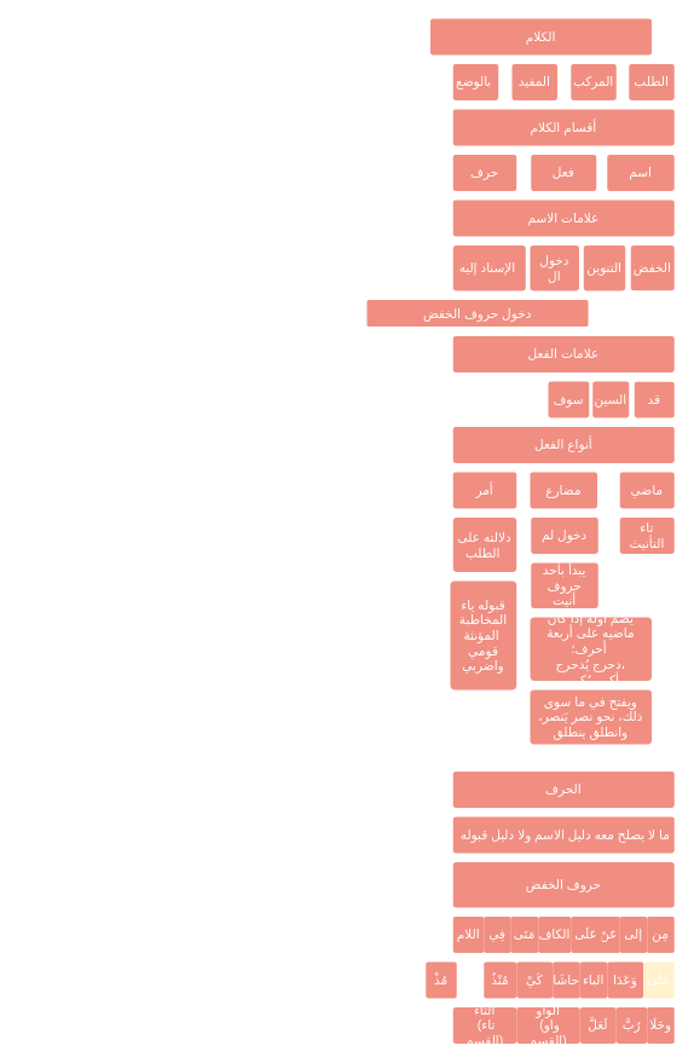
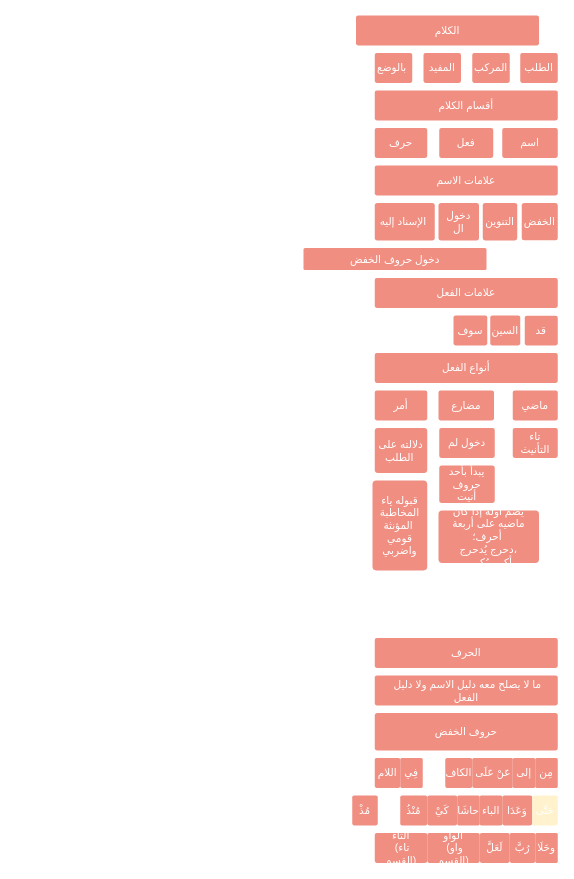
  <mxCell id="0" />
  <mxCell id="1" parent="0" />
  <mxCell id="2" value="الكلام" style="rounded=1;whiteSpace=wrap;html=1;shadow=0;labelBackgroundColor=none;strokeColor=none;strokeWidth=3;fillColor=#f08e81;fontFamily=Helvetica;fontSize=14;fontColor=#FFFFFF;align=center;spacing=5;fontStyle=0;arcSize=7;perimeterSpacing=2;" parent="1" vertex="1"><mxGeometry x="474" y="20" width="244" height="40" as="geometry" /></mxCell>
  <mxCell id="3" value="" style="edgeStyle=none;rounded=1;jumpStyle=none;html=1;shadow=0;labelBackgroundColor=none;startArrow=none;startFill=0;jettySize=auto;orthogonalLoop=1;strokeColor=#12AAB5;strokeWidth=3;fontFamily=Helvetica;fontSize=14;fontColor=#FFFFFF;spacing=5;fontStyle=1;fillColor=#b0e3e6;" parent="1" edge="1"><mxGeometry relative="1" as="geometry"><mxPoint x="20.583" y="542.5" as="targetPoint" /></mxGeometry></mxCell>
  <mxCell id="4" value="" style="edgeStyle=none;rounded=1;jumpStyle=none;html=1;shadow=0;labelBackgroundColor=none;startArrow=none;startFill=0;jettySize=auto;orthogonalLoop=1;strokeColor=#12AAB5;strokeWidth=3;fontFamily=Helvetica;fontSize=14;fontColor=#FFFFFF;spacing=5;fontStyle=1;fillColor=#b0e3e6;" parent="1" edge="1"><mxGeometry relative="1" as="geometry"><mxPoint x="92" y="466.533" as="targetPoint" /></mxGeometry></mxCell>
  <mxCell id="5" value="" style="edgeStyle=none;rounded=1;jumpStyle=none;html=1;shadow=0;labelBackgroundColor=none;startArrow=none;startFill=0;jettySize=auto;orthogonalLoop=1;strokeColor=#12AAB5;strokeWidth=3;fontFamily=Helvetica;fontSize=14;fontColor=#FFFFFF;spacing=5;fontStyle=1;fillColor=#b0e3e6;" parent="1" edge="1"><mxGeometry relative="1" as="geometry"><mxPoint x="92" y="396.867" as="targetPoint" /></mxGeometry></mxCell>
  <mxCell id="6" value="" style="edgeStyle=none;rounded=1;jumpStyle=none;html=1;shadow=0;labelBackgroundColor=none;startArrow=none;startFill=0;jettySize=auto;orthogonalLoop=1;strokeColor=#12AAB5;strokeWidth=3;fontFamily=Helvetica;fontSize=14;fontColor=#FFFFFF;spacing=5;fontStyle=1;fillColor=#b0e3e6;" parent="1" edge="1"><mxGeometry relative="1" as="geometry"><mxPoint x="20.844" y="326.5" as="targetPoint" /></mxGeometry></mxCell>
  <mxCell id="7" value="المركب" style="rounded=1;whiteSpace=wrap;html=1;shadow=0;labelBackgroundColor=none;strokeColor=none;strokeWidth=3;fillColor=#f08e81;fontFamily=Helvetica;fontSize=14;fontColor=#FFFFFF;align=center;spacing=5;fontStyle=0;arcSize=7;perimeterSpacing=2;" parent="1" vertex="1"><mxGeometry x="629" y="70" width="50" height="40" as="geometry" /></mxCell>
  <mxCell id="8" value="المفيد" style="whiteSpace=wrap;html=1;fontSize=14;fillColor=#f08e81;strokeColor=none;fontColor=#FFFFFF;rounded=1;shadow=0;labelBackgroundColor=none;strokeWidth=3;spacing=5;fontStyle=0;arcSize=7;" parent="1" vertex="1"><mxGeometry x="564" y="70" width="50" height="40" as="geometry" /></mxCell>
  <mxCell id="9" value="بالوضع&amp;nbsp;" style="whiteSpace=wrap;html=1;fontSize=14;fillColor=#f08e81;strokeColor=none;fontColor=#FFFFFF;rounded=1;shadow=0;labelBackgroundColor=none;strokeWidth=3;spacing=5;fontStyle=0;arcSize=7;" parent="1" vertex="1"><mxGeometry x="499" y="70" width="50" height="40" as="geometry" /></mxCell>
  <mxCell id="10" value="أقسام الكلام" style="rounded=1;whiteSpace=wrap;html=1;shadow=0;labelBackgroundColor=none;strokeColor=none;strokeWidth=3;fillColor=#f08e81;fontFamily=Helvetica;fontSize=14;fontColor=#FFFFFF;align=center;spacing=5;fontStyle=0;arcSize=7;perimeterSpacing=2;" parent="1" vertex="1"><mxGeometry x="499" y="120" width="244" height="40" as="geometry" /></mxCell>
  <mxCell id="11" value="حرف" style="rounded=1;whiteSpace=wrap;html=1;shadow=0;labelBackgroundColor=none;strokeColor=none;strokeWidth=3;fillColor=#f08e81;fontFamily=Helvetica;fontSize=14;fontColor=#FFFFFF;align=center;spacing=5;fontStyle=0;arcSize=7;perimeterSpacing=2;" parent="1" vertex="1"><mxGeometry x="499" y="170" width="70" height="40" as="geometry" /></mxCell>
  <mxCell id="12" value="فعل" style="rounded=1;whiteSpace=wrap;html=1;shadow=0;labelBackgroundColor=none;strokeColor=none;strokeWidth=3;fillColor=#f08e81;fontFamily=Helvetica;fontSize=14;fontColor=#FFFFFF;align=center;spacing=5;fontStyle=0;arcSize=7;perimeterSpacing=2;" parent="1" vertex="1"><mxGeometry x="585" y="170" width="72" height="40" as="geometry" /></mxCell>
  <mxCell id="13" value="اسم" style="rounded=1;whiteSpace=wrap;html=1;shadow=0;labelBackgroundColor=none;strokeColor=none;strokeWidth=3;fillColor=#f08e81;fontFamily=Helvetica;fontSize=14;fontColor=#FFFFFF;align=center;spacing=5;fontStyle=0;arcSize=7;perimeterSpacing=2;" parent="1" vertex="1"><mxGeometry x="669" y="170" width="74" height="40" as="geometry" /></mxCell>
  <mxCell id="14" value="علامات الاسم" style="rounded=1;whiteSpace=wrap;html=1;shadow=0;labelBackgroundColor=none;strokeColor=none;strokeWidth=3;fillColor=#f08e81;fontFamily=Helvetica;fontSize=14;fontColor=#FFFFFF;align=center;spacing=5;fontStyle=0;arcSize=7;perimeterSpacing=2;" parent="1" vertex="1"><mxGeometry x="499" y="220" width="244" height="40" as="geometry" /></mxCell>
  <mxCell id="15" value="دخول حروف الخفض" style="whiteSpace=wrap;html=1;fontSize=14;fillColor=#f08e81;strokeColor=none;fontColor=#FFFFFF;rounded=1;shadow=0;labelBackgroundColor=none;strokeWidth=3;spacing=5;fontStyle=0;arcSize=7;" parent="1" vertex="1"><mxGeometry x="404" y="330" width="244" height="29.5" as="geometry" /></mxCell>
  <mxCell id="16" value="دخول ال" style="whiteSpace=wrap;html=1;fontSize=14;fillColor=#f08e81;strokeColor=none;fontColor=#FFFFFF;rounded=1;shadow=0;labelBackgroundColor=none;strokeWidth=3;spacing=5;fontStyle=0;arcSize=7;" parent="1" vertex="1"><mxGeometry x="584" y="270" width="54" height="50" as="geometry" /></mxCell>
  <mxCell id="17" value="التنوين" style="rounded=1;whiteSpace=wrap;html=1;shadow=0;labelBackgroundColor=none;strokeColor=none;strokeWidth=3;fillColor=#f08e81;fontFamily=Helvetica;fontSize=14;fontColor=#FFFFFF;align=center;spacing=5;fontStyle=0;arcSize=7;perimeterSpacing=2;" parent="1" vertex="1"><mxGeometry x="643" y="270" width="46" height="50" as="geometry" /></mxCell>
  <mxCell id="18" value="الخفض" style="whiteSpace=wrap;html=1;fontSize=14;fillColor=#f08e81;strokeColor=none;fontColor=#FFFFFF;rounded=1;shadow=0;labelBackgroundColor=none;strokeWidth=3;spacing=5;fontStyle=0;arcSize=7;" parent="1" vertex="1"><mxGeometry x="695" y="270.25" width="48" height="49.5" as="geometry" /></mxCell>
  <mxCell id="19" value="الإسناد إليه&amp;nbsp;" style="rounded=1;whiteSpace=wrap;html=1;shadow=0;labelBackgroundColor=none;strokeColor=none;strokeWidth=3;fillColor=#f08e81;fontFamily=Helvetica;fontSize=14;fontColor=#FFFFFF;align=center;spacing=5;fontStyle=0;arcSize=7;perimeterSpacing=2;" parent="1" vertex="1"><mxGeometry x="499" y="270" width="80" height="50" as="geometry" /></mxCell>
  <mxCell id="20" value="علامات الفعل" style="rounded=1;whiteSpace=wrap;html=1;shadow=0;labelBackgroundColor=none;strokeColor=none;strokeWidth=3;fillColor=#f08e81;fontFamily=Helvetica;fontSize=14;fontColor=#FFFFFF;align=center;spacing=5;fontStyle=0;arcSize=7;perimeterSpacing=2;" parent="1" vertex="1"><mxGeometry x="499" y="370" width="244" height="40" as="geometry" /></mxCell>
  <mxCell id="21" value="سوف" style="rounded=1;whiteSpace=wrap;html=1;shadow=0;labelBackgroundColor=none;strokeColor=none;strokeWidth=3;fillColor=#f08e81;fontFamily=Helvetica;fontSize=14;fontColor=#FFFFFF;align=center;spacing=5;fontStyle=0;arcSize=7;perimeterSpacing=2;" parent="1" vertex="1"><mxGeometry x="604" y="420" width="45" height="40" as="geometry" /></mxCell>
  <mxCell id="22" value="قد" style="whiteSpace=wrap;html=1;fontSize=14;fillColor=#f08e81;strokeColor=none;fontColor=#FFFFFF;rounded=1;shadow=0;labelBackgroundColor=none;strokeWidth=3;spacing=5;fontStyle=0;arcSize=7;" parent="1" vertex="1"><mxGeometry x="699" y="420.5" width="44" height="39.5" as="geometry" /></mxCell>
  <mxCell id="23" value="السين" style="whiteSpace=wrap;html=1;fontSize=14;fillColor=#f08e81;strokeColor=none;fontColor=#FFFFFF;rounded=1;shadow=0;labelBackgroundColor=none;strokeWidth=3;spacing=5;fontStyle=0;arcSize=7;" parent="1" vertex="1"><mxGeometry x="653" y="420" width="40" height="40" as="geometry" /></mxCell>
  <mxCell id="24" value="أنواع الفعل" style="rounded=1;whiteSpace=wrap;html=1;shadow=0;labelBackgroundColor=none;strokeColor=none;strokeWidth=3;fillColor=#f08e81;fontFamily=Helvetica;fontSize=14;fontColor=#FFFFFF;align=center;spacing=5;fontStyle=0;arcSize=7;perimeterSpacing=2;" parent="1" vertex="1"><mxGeometry x="499" y="470" width="244" height="40" as="geometry" /></mxCell>
  <mxCell id="25" value="أمر" style="rounded=1;whiteSpace=wrap;html=1;shadow=0;labelBackgroundColor=none;strokeColor=none;strokeWidth=3;fillColor=#f08e81;fontFamily=Helvetica;fontSize=14;fontColor=#FFFFFF;align=center;spacing=5;fontStyle=0;arcSize=7;perimeterSpacing=2;" parent="1" vertex="1"><mxGeometry x="499" y="520" width="70" height="40" as="geometry" /></mxCell>
  <mxCell id="26" value="مضارع" style="rounded=1;whiteSpace=wrap;html=1;shadow=0;labelBackgroundColor=none;strokeColor=none;strokeWidth=3;fillColor=#f08e81;fontFamily=Helvetica;fontSize=14;fontColor=#FFFFFF;align=center;spacing=5;fontStyle=0;arcSize=7;perimeterSpacing=2;" parent="1" vertex="1"><mxGeometry x="584" y="520" width="74" height="40" as="geometry" /></mxCell>
  <mxCell id="27" value="ماضي" style="rounded=1;whiteSpace=wrap;html=1;shadow=0;labelBackgroundColor=none;strokeColor=none;strokeWidth=3;fillColor=#f08e81;fontFamily=Helvetica;fontSize=14;fontColor=#FFFFFF;align=center;spacing=5;fontStyle=0;arcSize=7;perimeterSpacing=2;" parent="1" vertex="1"><mxGeometry x="683" y="520" width="60" height="40" as="geometry" /></mxCell>
  <mxCell id="28" value="الطلب" style="rounded=1;whiteSpace=wrap;html=1;shadow=0;labelBackgroundColor=none;strokeColor=none;strokeWidth=3;fillColor=#f08e81;fontFamily=Helvetica;fontSize=14;fontColor=#FFFFFF;align=center;spacing=5;fontStyle=0;arcSize=7;perimeterSpacing=2;" parent="1" vertex="1"><mxGeometry x="693" y="70" width="50" height="40" as="geometry" /></mxCell>
  <mxCell id="29" value="تاء التأنيث" style="rounded=1;whiteSpace=wrap;html=1;shadow=0;labelBackgroundColor=none;strokeColor=none;strokeWidth=3;fillColor=#f08e81;fontFamily=Helvetica;fontSize=14;fontColor=#FFFFFF;align=center;spacing=5;fontStyle=0;arcSize=7;perimeterSpacing=2;" parent="1" vertex="1"><mxGeometry x="683" y="570" width="60" height="40" as="geometry" /></mxCell>
  <mxCell id="30" value="دخول لم" style="rounded=1;whiteSpace=wrap;html=1;shadow=0;labelBackgroundColor=none;strokeColor=none;strokeWidth=3;fillColor=#f08e81;fontFamily=Helvetica;fontSize=14;fontColor=#FFFFFF;align=center;spacing=5;fontStyle=0;arcSize=7;perimeterSpacing=2;" parent="1" vertex="1"><mxGeometry x="585" y="570" width="74" height="40" as="geometry" /></mxCell>
  <mxCell id="31" value="يبدأ بأحد حروف أنيت" style="rounded=1;whiteSpace=wrap;html=1;shadow=0;labelBackgroundColor=none;strokeColor=none;strokeWidth=3;fillColor=#f08e81;fontFamily=Helvetica;fontSize=14;fontColor=#FFFFFF;align=center;spacing=5;fontStyle=0;arcSize=7;perimeterSpacing=2;" parent="1" vertex="1"><mxGeometry x="585" y="620" width="74" height="50" as="geometry" /></mxCell>
  <mxCell id="32" value="يضم أوله إذا كان ماضيه على أربعة أحرف؛&amp;nbsp;&lt;div&gt;دحرج يُدحرج،&lt;/div&gt;&lt;div&gt;&amp;nbsp;أكرم يُكرم&lt;/div&gt;" style="rounded=1;whiteSpace=wrap;html=1;shadow=0;labelBackgroundColor=none;strokeColor=none;strokeWidth=3;fillColor=#f08e81;fontFamily=Helvetica;fontSize=14;fontColor=#FFFFFF;align=center;spacing=5;fontStyle=0;arcSize=7;perimeterSpacing=2;" parent="1" vertex="1"><mxGeometry x="584" y="680" width="134" height="70" as="geometry" /></mxCell>
- <mxCell id="33" value="ويفتح في ما سوى ذلك، نحو نصر يَنصر، وانطلق ينطلق" style="rounded=1;whiteSpace=wrap;html=1;shadow=0;labelBackgroundColor=none;strokeColor=none;strokeWidth=3;fillColor=#f08e81;fontFamily=Helvetica;fontSize=14;fontColor=#FFFFFF;align=center;spacing=5;fontStyle=0;arcSize=7;perimeterSpacing=2;" parent="1" vertex="1"><mxGeometry x="584" y="760" width="134" height="60" as="geometry" /></mxCell>
  <mxCell id="34" value="دلالته على الطلب&amp;nbsp;" style="rounded=1;whiteSpace=wrap;html=1;shadow=0;labelBackgroundColor=none;strokeColor=none;strokeWidth=3;fillColor=#f08e81;fontFamily=Helvetica;fontSize=14;fontColor=#FFFFFF;align=center;spacing=5;fontStyle=0;arcSize=7;perimeterSpacing=2;" parent="1" vertex="1"><mxGeometry x="499" y="570" width="70" height="60" as="geometry" /></mxCell>
  <mxCell id="35" value="الحرف" style="rounded=1;whiteSpace=wrap;html=1;shadow=0;labelBackgroundColor=none;strokeColor=none;strokeWidth=3;fillColor=#f08e81;fontFamily=Helvetica;fontSize=14;fontColor=#FFFFFF;align=center;spacing=5;fontStyle=0;arcSize=7;perimeterSpacing=2;" parent="1" vertex="1"><mxGeometry x="499" y="850" width="244" height="40" as="geometry" /></mxCell>
- <mxCell id="36" value="&amp;nbsp;ما لا يصلح معه دليل الاسم ولا دليل قبوله" style="rounded=1;whiteSpace=wrap;html=1;shadow=0;labelBackgroundColor=none;strokeColor=none;strokeWidth=3;fillColor=#f08e81;fontFamily=Helvetica;fontSize=14;fontColor=#FFFFFF;align=center;spacing=5;fontStyle=0;arcSize=7;perimeterSpacing=2;" parent="1" vertex="1"><mxGeometry x="499" y="900" width="244" height="40" as="geometry" /></mxCell>
+ <mxCell id="36" value="&amp;nbsp;ما لا يصلح معه دليل الاسم ولا دليل الفعل" style="rounded=1;whiteSpace=wrap;html=1;shadow=0;labelBackgroundColor=none;strokeColor=none;strokeWidth=3;fillColor=#f08e81;fontFamily=Helvetica;fontSize=14;fontColor=#FFFFFF;align=center;spacing=5;fontStyle=0;arcSize=7;perimeterSpacing=2;" parent="1" vertex="1"><mxGeometry x="499" y="900" width="244" height="40" as="geometry" /></mxCell>
  <mxCell id="37" value="حروف الخفض" style="whiteSpace=wrap;html=1;fontSize=14;fillColor=#f08e81;strokeColor=none;fontColor=#FFFFFF;rounded=1;shadow=0;labelBackgroundColor=none;strokeWidth=3;spacing=5;fontStyle=0;arcSize=7;" parent="1" vertex="1"><mxGeometry x="499" y="950" width="244" height="50" as="geometry" /></mxCell>
  <mxCell id="38" value="مِن" style="rounded=1;whiteSpace=wrap;html=1;shadow=0;labelBackgroundColor=none;strokeColor=none;strokeWidth=3;fillColor=#f08e81;fontFamily=Helvetica;fontSize=14;fontColor=#FFFFFF;align=center;spacing=5;fontStyle=0;arcSize=7;perimeterSpacing=2;" parent="1" vertex="1"><mxGeometry x="713" y="1010" width="30" height="40" as="geometry" /></mxCell>
  <mxCell id="39" value="إلى" style="rounded=1;whiteSpace=wrap;html=1;shadow=0;labelBackgroundColor=none;strokeColor=none;strokeWidth=3;fillColor=#f08e81;fontFamily=Helvetica;fontSize=14;fontColor=#FFFFFF;align=center;spacing=5;fontStyle=0;arcSize=7;perimeterSpacing=2;" parent="1" vertex="1"><mxGeometry x="683" y="1010" width="30" height="40" as="geometry" /></mxCell>
  <mxCell id="40" value="عَنْ" style="rounded=1;whiteSpace=wrap;html=1;shadow=0;labelBackgroundColor=none;strokeColor=none;strokeWidth=3;fillColor=#f08e81;fontFamily=Helvetica;fontSize=14;fontColor=#FFFFFF;align=center;spacing=5;fontStyle=0;arcSize=7;perimeterSpacing=2;" parent="1" vertex="1"><mxGeometry x="659" y="1010" width="24" height="40" as="geometry" /></mxCell>
  <mxCell id="41" value="فِي" style="rounded=1;whiteSpace=wrap;html=1;shadow=0;labelBackgroundColor=none;strokeColor=none;strokeWidth=3;fillColor=#f08e81;fontFamily=Helvetica;fontSize=14;fontColor=#FFFFFF;align=center;spacing=5;fontStyle=0;arcSize=7;perimeterSpacing=2;" parent="1" vertex="1"><mxGeometry x="533" y="1010" width="30" height="40" as="geometry" /></mxCell>
  <mxCell id="42" value="عَلَى" style="rounded=1;whiteSpace=wrap;html=1;shadow=0;labelBackgroundColor=none;strokeColor=none;strokeWidth=3;fillColor=#f08e81;fontFamily=Helvetica;fontSize=14;fontColor=#FFFFFF;align=center;spacing=5;fontStyle=0;arcSize=7;perimeterSpacing=2;" parent="1" vertex="1"><mxGeometry x="629" y="1010" width="34" height="40" as="geometry" /></mxCell>
  <mxCell id="43" value="الباء" style="rounded=1;whiteSpace=wrap;html=1;shadow=0;labelBackgroundColor=none;strokeColor=none;strokeWidth=3;fillColor=#f08e81;fontFamily=Helvetica;fontSize=14;fontColor=#FFFFFF;align=center;spacing=5;fontStyle=0;arcSize=7;perimeterSpacing=2;" parent="1" vertex="1"><mxGeometry x="639" y="1060" width="30" height="40" as="geometry" /></mxCell>
  <mxCell id="44" value="اللام" style="rounded=1;whiteSpace=wrap;html=1;shadow=0;labelBackgroundColor=none;strokeColor=none;strokeWidth=3;fillColor=#f08e81;fontFamily=Helvetica;fontSize=14;fontColor=#FFFFFF;align=center;spacing=5;fontStyle=0;arcSize=7;perimeterSpacing=2;" parent="1" vertex="1"><mxGeometry x="499" y="1010" width="34" height="40" as="geometry" /></mxCell>
  <mxCell id="45" value="مُنْذُ" style="rounded=1;whiteSpace=wrap;html=1;shadow=0;labelBackgroundColor=none;strokeColor=none;strokeWidth=3;fillColor=#f08e81;fontFamily=Helvetica;fontSize=14;fontColor=#FFFFFF;align=center;spacing=5;fontStyle=0;arcSize=7;perimeterSpacing=2;" parent="1" vertex="1"><mxGeometry x="533" y="1060" width="36" height="40" as="geometry" /></mxCell>
  <mxCell id="46" value="الواو&lt;div&gt;&amp;nbsp;(واو القسم)&lt;/div&gt;" style="rounded=1;whiteSpace=wrap;html=1;shadow=0;labelBackgroundColor=none;strokeColor=none;strokeWidth=3;fillColor=#f08e81;fontFamily=Helvetica;fontSize=14;fontColor=#FFFFFF;align=center;spacing=5;fontStyle=0;arcSize=7;perimeterSpacing=2;" parent="1" vertex="1"><mxGeometry x="569" y="1110" width="70" height="40" as="geometry" /></mxCell>
  <mxCell id="47" value="وَعَدَا" style="rounded=1;whiteSpace=wrap;html=1;shadow=0;labelBackgroundColor=none;strokeColor=none;strokeWidth=3;fillColor=#f08e81;fontFamily=Helvetica;fontSize=14;fontColor=#FFFFFF;align=center;spacing=5;fontStyle=0;arcSize=7;perimeterSpacing=2;" parent="1" vertex="1"><mxGeometry x="669" y="1060" width="40" height="40" as="geometry" /></mxCell>
  <mxCell id="48" value="وخَلَا" style="rounded=1;whiteSpace=wrap;html=1;shadow=0;labelBackgroundColor=none;strokeColor=none;strokeWidth=3;fillColor=#f08e81;fontFamily=Helvetica;fontSize=14;fontColor=#FFFFFF;align=center;spacing=5;fontStyle=0;arcSize=7;perimeterSpacing=2;" parent="1" vertex="1"><mxGeometry x="713" y="1110" width="30" height="40" as="geometry" /></mxCell>
  <mxCell id="49" value="رُبَّ" style="rounded=1;whiteSpace=wrap;html=1;shadow=0;labelBackgroundColor=none;strokeColor=none;strokeWidth=3;fillColor=#f08e81;fontFamily=Helvetica;fontSize=14;fontColor=#FFFFFF;align=center;spacing=5;fontStyle=0;arcSize=7;perimeterSpacing=2;" parent="1" vertex="1"><mxGeometry x="679" y="1110" width="34" height="40" as="geometry" /></mxCell>
  <mxCell id="50" value="حَتَّى" style="rounded=1;whiteSpace=wrap;html=1;shadow=0;labelBackgroundColor=none;strokeColor=none;strokeWidth=3;fillColor=#fff2cc;fontFamily=Helvetica;fontSize=14;fontColor=#FFFFFF;align=center;spacing=5;fontStyle=0;arcSize=7;perimeterSpacing=2;" parent="1" vertex="1"><mxGeometry x="709" y="1060" width="34" height="40" as="geometry" /></mxCell>
  <mxCell id="51" value="مُذْ" style="rounded=1;whiteSpace=wrap;html=1;shadow=0;labelBackgroundColor=none;strokeColor=none;strokeWidth=3;fillColor=#f08e81;fontFamily=Helvetica;fontSize=14;fontColor=#FFFFFF;align=center;spacing=5;fontStyle=0;arcSize=7;perimeterSpacing=2;" parent="1" vertex="1"><mxGeometry x="469" y="1060" width="34" height="40" as="geometry" /></mxCell>
  <mxCell id="52" value="&lt;div&gt;التاء&lt;/div&gt;&lt;div&gt;&amp;nbsp;(تاء القسم)&lt;/div&gt;" style="rounded=1;whiteSpace=wrap;html=1;shadow=0;labelBackgroundColor=none;strokeColor=none;strokeWidth=3;fillColor=#f08e81;fontFamily=Helvetica;fontSize=14;fontColor=#FFFFFF;align=center;spacing=5;fontStyle=0;arcSize=7;perimeterSpacing=2;" parent="1" vertex="1"><mxGeometry x="499" y="1110" width="70" height="40" as="geometry" /></mxCell>
  <mxCell id="53" value="حاشَا" style="rounded=1;whiteSpace=wrap;html=1;shadow=0;labelBackgroundColor=none;strokeColor=none;strokeWidth=3;fillColor=#f08e81;fontFamily=Helvetica;fontSize=14;fontColor=#FFFFFF;align=center;spacing=5;fontStyle=0;arcSize=7;perimeterSpacing=2;" parent="1" vertex="1"><mxGeometry x="609" y="1060" width="30" height="40" as="geometry" /></mxCell>
  <mxCell id="54" value="كَيْ" style="rounded=1;whiteSpace=wrap;html=1;shadow=0;labelBackgroundColor=none;strokeColor=none;strokeWidth=3;fillColor=#f08e81;fontFamily=Helvetica;fontSize=14;fontColor=#FFFFFF;align=center;spacing=5;fontStyle=0;arcSize=7;perimeterSpacing=2;" parent="1" vertex="1"><mxGeometry x="569" y="1060" width="40" height="40" as="geometry" /></mxCell>
- <mxCell id="55" value="مَتَى" style="rounded=1;whiteSpace=wrap;html=1;shadow=0;labelBackgroundColor=none;strokeColor=none;strokeWidth=3;fillColor=#f08e81;fontFamily=Helvetica;fontSize=14;fontColor=#FFFFFF;align=center;spacing=5;fontStyle=0;arcSize=7;perimeterSpacing=2;" parent="1" vertex="1"><mxGeometry x="563" y="1010" width="30" height="40" as="geometry" /></mxCell>
  <mxCell id="56" value="لَعَلَّ" style="rounded=1;whiteSpace=wrap;html=1;shadow=0;labelBackgroundColor=none;strokeColor=none;strokeWidth=3;fillColor=#f08e81;fontFamily=Helvetica;fontSize=14;fontColor=#FFFFFF;align=center;spacing=5;fontStyle=0;arcSize=7;perimeterSpacing=2;" parent="1" vertex="1"><mxGeometry x="639" y="1110" width="40" height="40" as="geometry" /></mxCell>
  <mxCell id="57" value="الكاف" style="rounded=1;whiteSpace=wrap;html=1;shadow=0;labelBackgroundColor=none;strokeColor=none;strokeWidth=3;fillColor=#f08e81;fontFamily=Helvetica;fontSize=14;fontColor=#FFFFFF;align=center;spacing=5;fontStyle=0;arcSize=7;perimeterSpacing=2;" parent="1" vertex="1"><mxGeometry x="593" y="1010" width="36" height="40" as="geometry" /></mxCell>
  <mxCell id="58" value="قبوله ياء المخاطبة المؤنثة&amp;nbsp;&lt;div&gt;قومي واضربي&lt;/div&gt;" style="rounded=1;whiteSpace=wrap;html=1;shadow=0;labelBackgroundColor=none;strokeColor=none;strokeWidth=3;fillColor=#f08e81;fontFamily=Helvetica;fontSize=14;fontColor=#FFFFFF;align=center;spacing=5;fontStyle=0;arcSize=7;perimeterSpacing=2;" parent="1" vertex="1"><mxGeometry x="496" y="640" width="73" height="120" as="geometry" /></mxCell>
